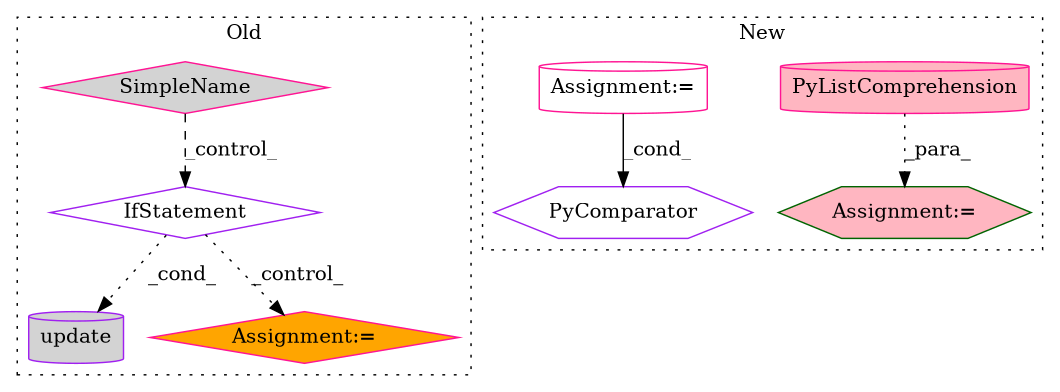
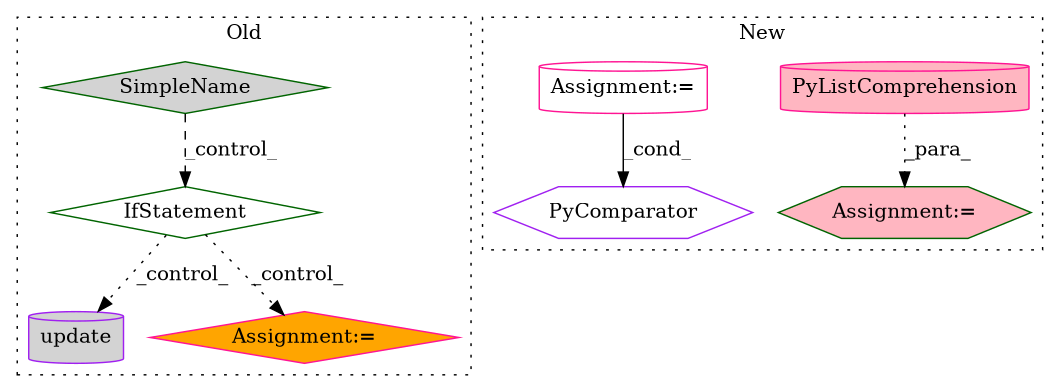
  digraph {
    node [a=7 color=deeppink fillcolor=white shape=cylinder style=filled]
    edge [style=dotted]
    n1 [a=32 color=purple fillcolor=lightgrey l="7,1" label=update s="620,662"]
-   n2 [a=25 color=purple l="4,2" label=IfStatement s="477,491" shape=diamond]
+   n2 [a=25 color=darkgreen l="4,2" label=IfStatement s="477,491" shape=diamond]
    n3 [fillcolor=orange l=2 label="Assignment:=" s=696 shape=diamond]
-   n4 [a=42 fillcolor=lightgrey l=10 label=SimpleName s=481 shape=diamond]
+   n4 [a=42 color=darkgreen fillcolor=lightgrey l=10 label=SimpleName s=481 shape=diamond]
    n5 [a=109 fillcolor=lightpink l=112 label=PyListComprehension s=375]
    n6 [a=113 color=purple l=28 label=PyComparator s=451 shape=hexagon]
    n7 [l=12 label="Assignment:=" s=333]
    n8 [color=darkgreen fillcolor=lightpink l=14 label="Assignment:=" s=361 shape=hexagon]
    subgraph cluster_1 {
      label=Old
      style=dotted
      n1
      n2
      n3
      n4
    }
    subgraph cluster_2 {
      label=New
      style=dotted
      n5
      n6
      n7
      n8
    }
-   n2 -> n1 [label=_cond_]
+   n2 -> n1 [label=_control_]
    n2 -> n3 [label=_control_]
    n4 -> n2 [label=_control_ style=dashed]
    n5 -> n8 [label=_para_]
    n7 -> n6 [label=_cond_ style=solid]
  }
